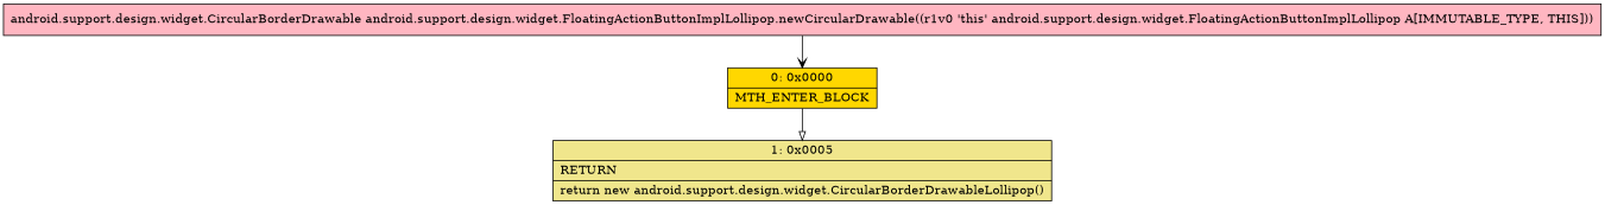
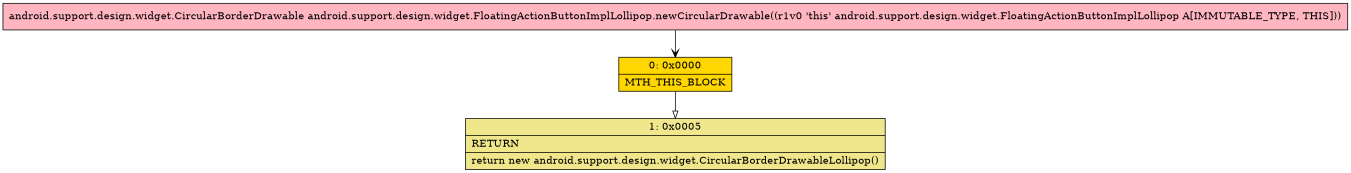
  digraph {
    node [shape=record style=filled]
-   n1 [label="{0\:\ 0x0000|MTH_ENTER_BLOCK\l}" fillcolor=gold]
+   n1 [label="{0\:\ 0x0000|MTH_THIS_BLOCK\l}" fillcolor=gold]
    n2 [label="{1\:\ 0x0005|RETURN\l|return new android.support.design.widget.CircularBorderDrawableLollipop()\l}" fillcolor=khaki]
    n3 [label="{android.support.design.widget.CircularBorderDrawable android.support.design.widget.FloatingActionButtonImplLollipop.newCircularDrawable((r1v0 'this' android.support.design.widget.FloatingActionButtonImplLollipop A[IMMUTABLE_TYPE, THIS])) }" fillcolor=lightpink]
    n1 -> n2 [arrowhead=onormal]
    n3 -> n1 [arrowhead=vee]
  }
